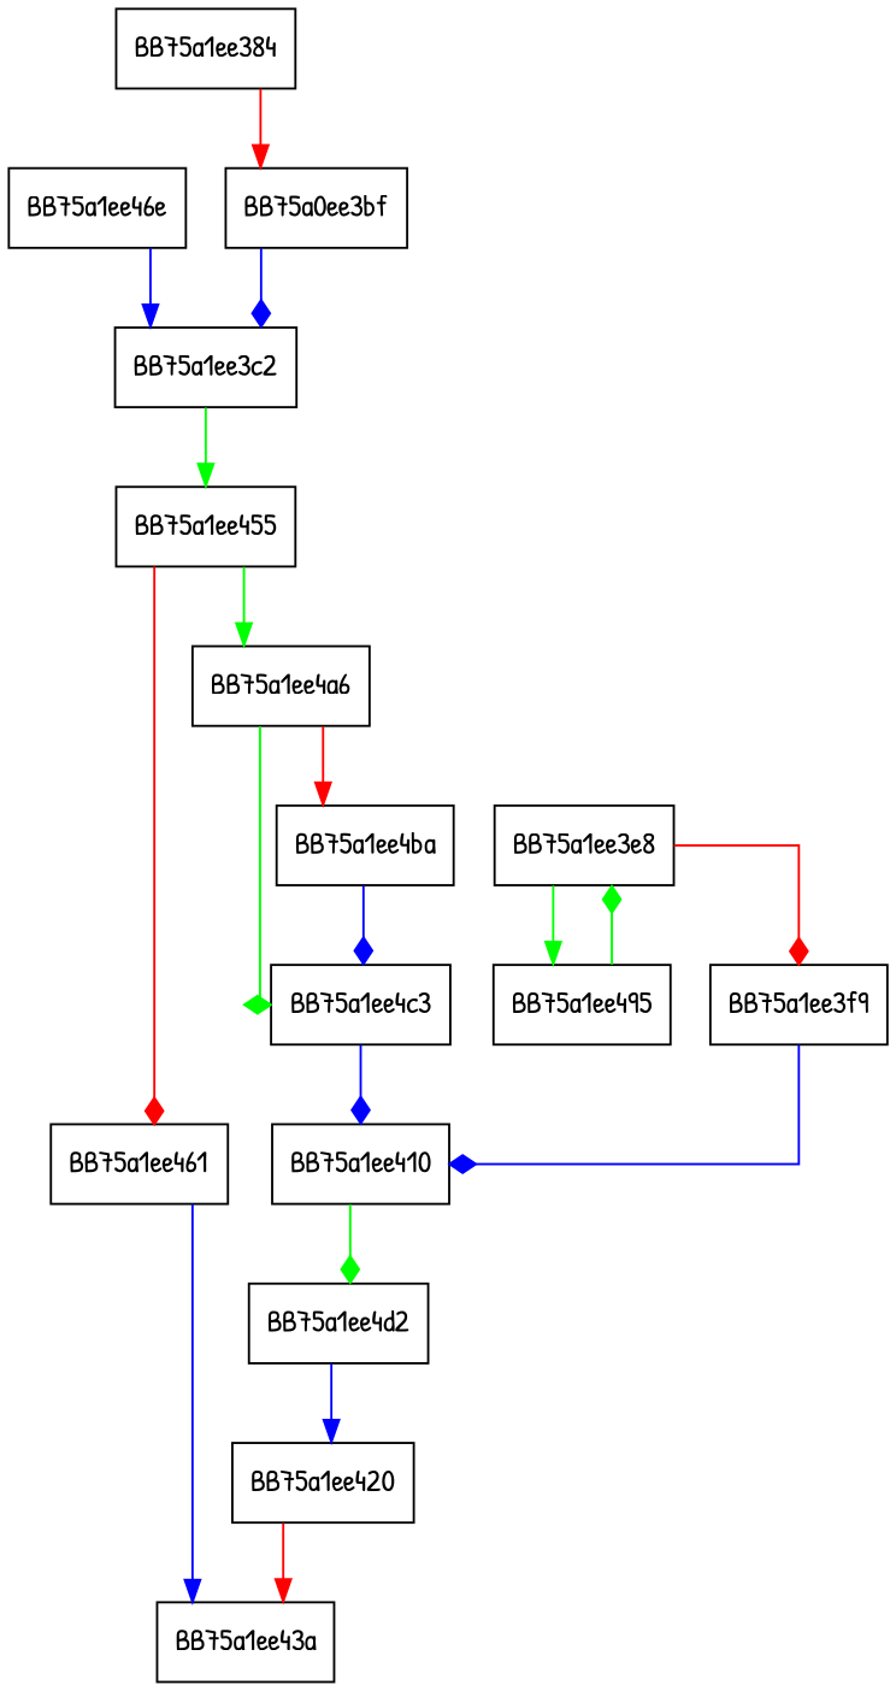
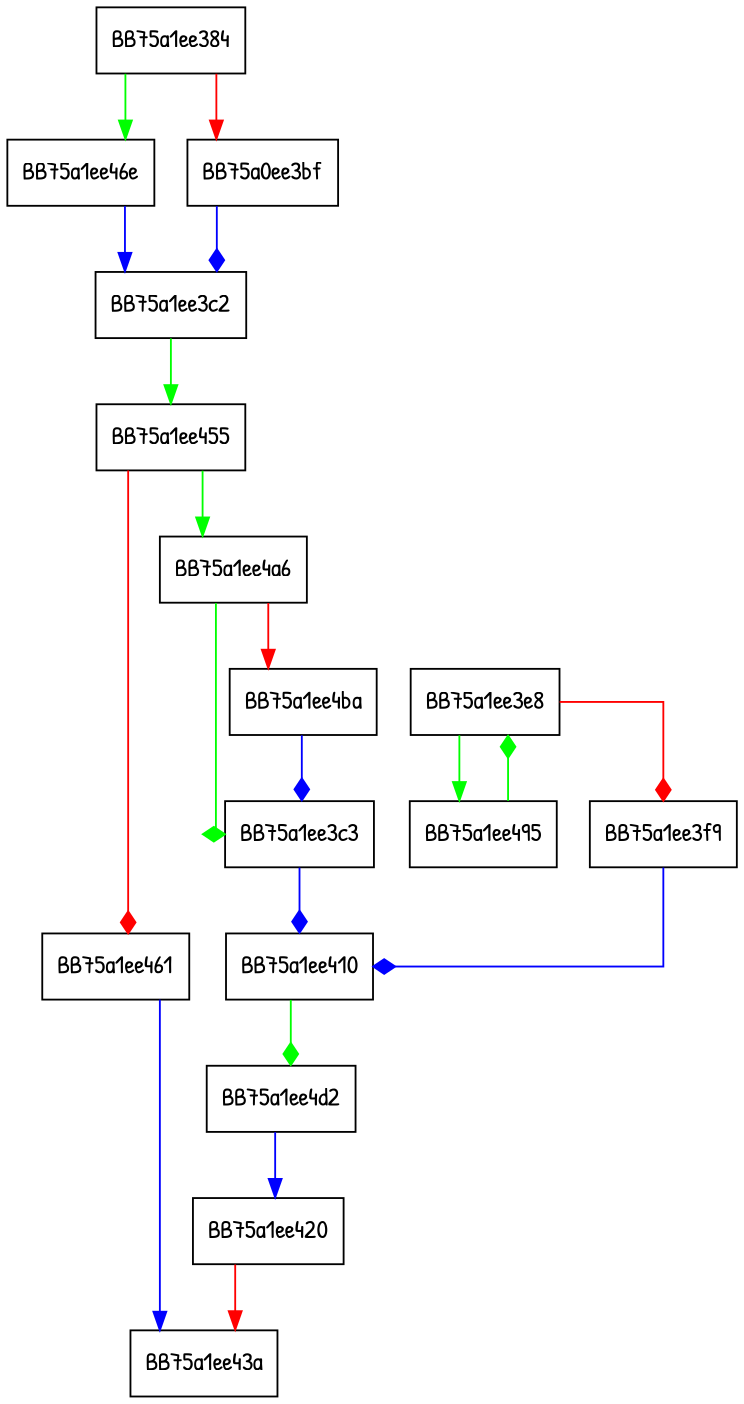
  digraph {
    fontname="Patrick Hand"
    splines=ortho
    node [fontname="Patrick Hand" shape=box]
    edge [arrowhead=normal color=green fontname="Patrick Hand"]
    BB75a1ee384
    BB75a1ee46e
    n3 [label=BB75a0ee3bf]
    BB75a1ee3c2
    BB75a1ee455
    BB75a1ee4a6
    BB75a1ee461
-   BB75a1ee4c3
+   BB75a1ee4c3 [label=BB75a1ee3c3]
    BB75a1ee4ba
    BB75a1ee43a
    BB75a1ee3e8
    BB75a1ee495
    BB75a1ee3f9
    BB75a1ee410
    BB75a1ee4d2
    BB75a1ee420
+   BB75a1ee384 -> BB75a1ee46e
    BB75a1ee384 -> n3 [color=red]
    BB75a1ee46e -> BB75a1ee3c2 [color=blue]
    n3 -> BB75a1ee3c2 [arrowhead=diamond color=blue]
    BB75a1ee3c2 -> BB75a1ee455
    BB75a1ee455 -> BB75a1ee4a6
    BB75a1ee455 -> BB75a1ee461 [arrowhead=diamond color=red]
    BB75a1ee4a6 -> BB75a1ee4c3 [arrowhead=diamond]
    BB75a1ee4a6 -> BB75a1ee4ba [color=red]
    BB75a1ee461 -> BB75a1ee43a [color=blue]
    BB75a1ee4c3 -> BB75a1ee410 [arrowhead=diamond color=blue]
    BB75a1ee4ba -> BB75a1ee4c3 [arrowhead=diamond color=blue]
    BB75a1ee3e8 -> BB75a1ee495
    BB75a1ee3e8 -> BB75a1ee3f9 [arrowhead=diamond color=red]
    BB75a1ee495 -> BB75a1ee3e8 [arrowhead=diamond]
    BB75a1ee3f9 -> BB75a1ee410 [arrowhead=diamond color=blue]
    BB75a1ee410 -> BB75a1ee4d2 [arrowhead=diamond]
    BB75a1ee4d2 -> BB75a1ee420 [color=blue]
    BB75a1ee420 -> BB75a1ee43a [color=red]
  }
